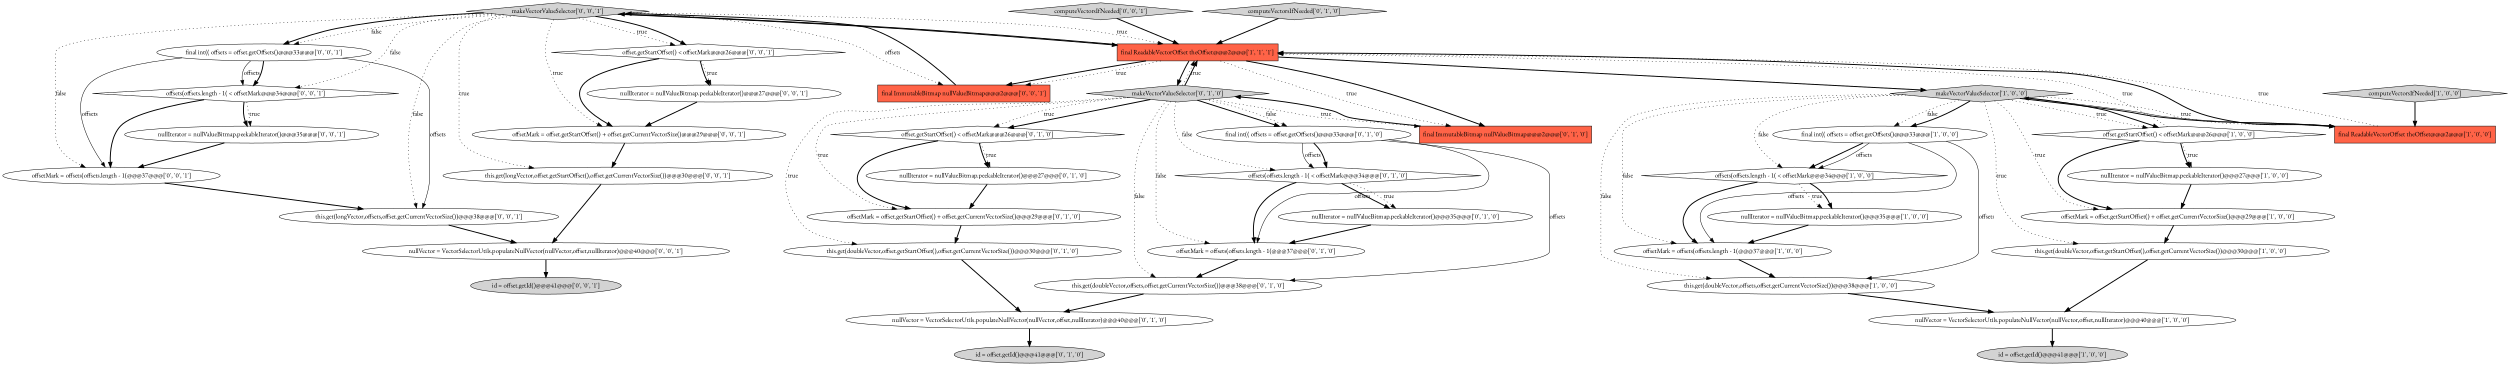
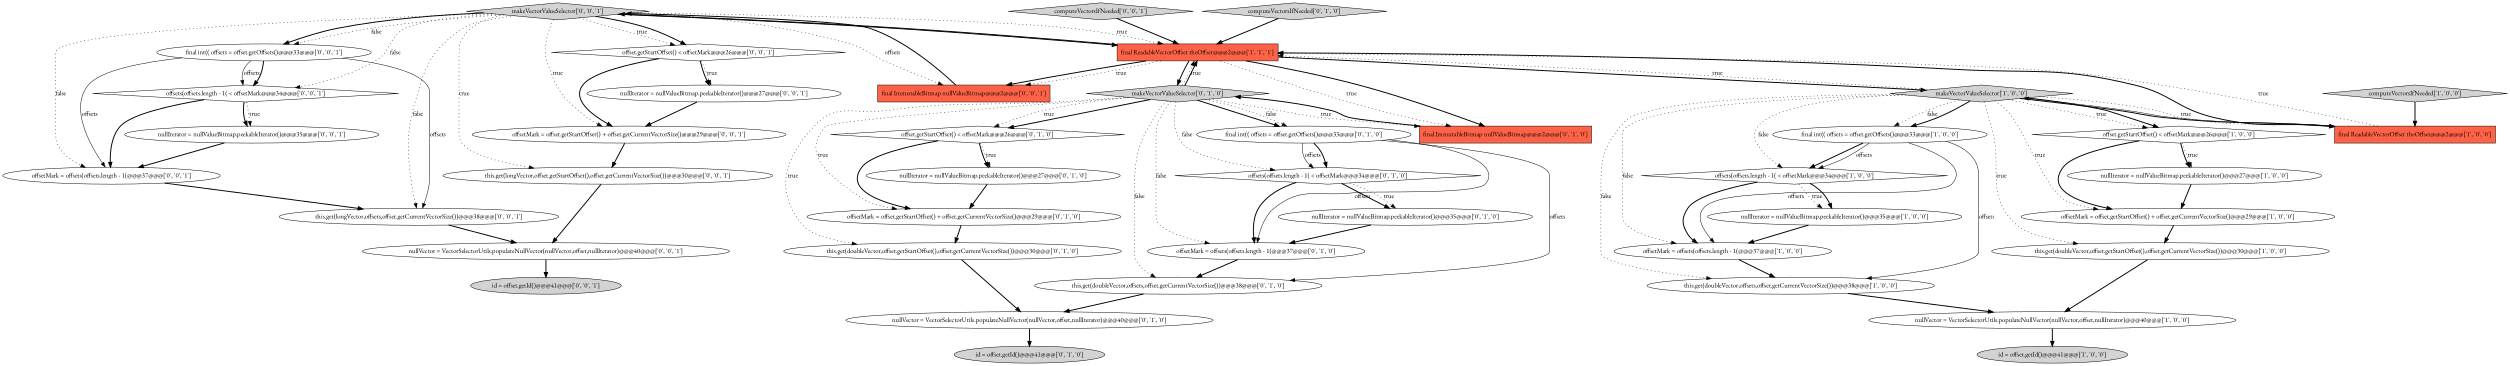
  digraph {
    fontname="EB Garamond"
    node [fillcolor=white fontname="EB Garamond" shape=ellipse style=filled]
    edge [fontname="EB Garamond" style=bold]
    n1 [fillcolor=lightgray label="id = offset.getId()@@@41@@@['0', '0', '1']"]
    n2 [label="offsetMark = offsets(offsets.length - 1(@@@37@@@['0', '0', '1']"]
    n3 [label="this.get(longVector,offsets,offset.getCurrentVectorSize())@@@38@@@['0', '0', '1']"]
    n4 [label="nullVector = VectorSelectorUtils.populateNullVector(nullVector,offset,nullIterator)@@@40@@@['0', '0', '1']"]
    n5 [label="this.get(doubleVector,offset.getStartOffset(),offset.getCurrentVectorSize())@@@30@@@['0', '1', '0']"]
    n6 [label="nullVector = VectorSelectorUtils.populateNullVector(nullVector,offset,nullIterator)@@@40@@@['0', '1', '0']"]
    n7 [fillcolor=lightgray label="id = offset.getId()@@@41@@@['0', '1', '0']"]
    n8 [fillcolor=tomato label="final ReadableVectorOffset theOffset@@@2@@@['1', '1', '1']" shape=box]
    n9 [fillcolor=tomato label="final ImmutableBitmap nullValueBitmap@@@2@@@['0', '0', '1']" shape=box]
    n10 [fillcolor=lightgray label="makeVectorValueSelector['0', '1', '0']" shape=diamond]
    n11 [fillcolor=lightgray label="makeVectorValueSelector['1', '0', '0']" shape=diamond]
    n12 [fillcolor=lightgray label="makeVectorValueSelector['0', '0', '1']" shape=diamond]
    n13 [fillcolor=tomato label="final ImmutableBitmap nullValueBitmap@@@2@@@['0', '1', '0']" shape=box]
    n14 [label="offsets(offsets.length - 1( < offsetMark@@@34@@@['0', '1', '0']" shape=diamond]
    n15 [label="offsetMark = offsets(offsets.length - 1(@@@37@@@['0', '1', '0']"]
    n16 [label="this.get(doubleVector,offsets,offset.getCurrentVectorSize())@@@38@@@['0', '1', '0']"]
    n17 [label="offset.getStartOffset() < offsetMark@@@26@@@['0', '1', '0']" shape=diamond]
    n18 [label="final int(( offsets = offset.getOffsets()@@@33@@@['0', '1', '0']"]
    n19 [label="offsetMark = offset.getStartOffset() + offset.getCurrentVectorSize()@@@29@@@['0', '1', '0']"]
    n20 [label="offset.getStartOffset() < offsetMark@@@26@@@['1', '0', '0']" shape=diamond]
    n21 [label="offsetMark = offset.getStartOffset() + offset.getCurrentVectorSize()@@@29@@@['1', '0', '0']"]
    n22 [label="this.get(doubleVector,offsets,offset.getCurrentVectorSize())@@@38@@@['1', '0', '0']"]
    n23 [label="offsets(offsets.length - 1( < offsetMark@@@34@@@['1', '0', '0']" shape=diamond]
    n24 [fillcolor=tomato label="final ReadableVectorOffset theOffset@@@2@@@['1', '0', '0']" shape=box]
    n25 [label="this.get(doubleVector,offset.getStartOffset(),offset.getCurrentVectorSize())@@@30@@@['1', '0', '0']"]
    n26 [label="offsetMark = offsets(offsets.length - 1(@@@37@@@['1', '0', '0']"]
    n27 [label="final int(( offsets = offset.getOffsets()@@@33@@@['1', '0', '0']"]
    n28 [label="final int(( offsets = offset.getOffsets()@@@33@@@['0', '0', '1']"]
    n29 [label="offsets(offsets.length - 1( < offsetMark@@@34@@@['0', '0', '1']" shape=diamond]
    n30 [label="offsetMark = offset.getStartOffset() + offset.getCurrentVectorSize()@@@29@@@['0', '0', '1']"]
    n31 [label="offset.getStartOffset() < offsetMark@@@26@@@['0', '0', '1']" shape=diamond]
    n32 [label="this.get(longVector,offset.getStartOffset(),offset.getCurrentVectorSize())@@@30@@@['0', '0', '1']"]
    n33 [label="nullIterator = nullValueBitmap.peekableIterator()@@@35@@@['0', '1', '0']"]
    n34 [label="nullIterator = nullValueBitmap.peekableIterator()@@@27@@@['1', '0', '0']"]
    n35 [fillcolor=lightgray label="computeVectorsIfNeeded['0', '0', '1']" shape=diamond]
    n36 [label="nullIterator = nullValueBitmap.peekableIterator()@@@35@@@['0', '0', '1']"]
    n37 [label="nullIterator = nullValueBitmap.peekableIterator()@@@27@@@['0', '1', '0']"]
    n38 [label="nullVector = VectorSelectorUtils.populateNullVector(nullVector,offset,nullIterator)@@@40@@@['1', '0', '0']"]
    n39 [label="nullIterator = nullValueBitmap.peekableIterator()@@@35@@@['1', '0', '0']"]
    n40 [fillcolor=lightgray label="id = offset.getId()@@@41@@@['1', '0', '0']"]
    n41 [label="nullIterator = nullValueBitmap.peekableIterator()@@@27@@@['0', '0', '1']"]
    n42 [fillcolor=lightgray label="computeVectorsIfNeeded['1', '0', '0']" shape=diamond]
    n43 [fillcolor=lightgray label="computeVectorsIfNeeded['0', '1', '0']" shape=diamond]
    n2 -> n3
    n3 -> n4
    n4 -> n1
    n5 -> n6
    n6 -> n7
    n8 -> n9
    n8 -> n9 [label=true style=dotted]
    n8 -> n10
    n8 -> n11
    n8 -> n12
    n8 -> n13 [label=true style=dotted]
    n8 -> n13
    n9 -> n12
    n10 -> n5 [label=true style=dotted]
    n10 -> n8 [label=true style=dotted]
    n10 -> n8
    n10 -> n13 [label=true style=dotted]
    n10 -> n14 [label=false style=dotted]
    n10 -> n15 [label=false style=dotted]
    n10 -> n16 [label=false style=dotted]
    n10 -> n17 [label=true style=dotted]
    n10 -> n17
    n10 -> n18
    n10 -> n18 [label=false style=dotted]
    n10 -> n19 [label=true style=dotted]
-   n20 -> n8 [label=true style=dotted]
+   n11 -> n8 [label=true style=dotted]
    n11 -> n20 [label=true style=dotted]
    n11 -> n20
    n11 -> n21 [label=true style=dotted]
    n11 -> n22 [label=false style=dotted]
    n11 -> n23 [label=false style=dotted]
    n11 -> n24
    n11 -> n24 [label=true style=dotted]
    n11 -> n25 [label=true style=dotted]
    n11 -> n26 [label=false style=dotted]
    n11 -> n27 [label=false style=dotted]
    n11 -> n27
    n12 -> n2 [label=false style=dotted]
    n12 -> n3 [label=false style=dotted]
    n12 -> n8 [label=true style=dotted]
    n12 -> n8
    n12 -> n9 [label=offsets style=dotted]
    n12 -> n28
    n12 -> n28 [label=false style=dotted]
    n12 -> n29 [label=false style=dotted]
    n12 -> n30 [label=true style=dotted]
    n12 -> n31 [label=true style=dotted]
    n12 -> n31
    n12 -> n32 [label=true style=dotted]
    n13 -> n10
    n14 -> n15
    n14 -> n33
    n14 -> n33 [label=true style=dotted]
    n15 -> n16
    n16 -> n6
    n17 -> n19
    n17 -> n37
    n17 -> n37 [label=true style=dotted]
    n18 -> n14 [label=offsets style=solid]
    n18 -> n14
    n18 -> n15 [label=offsets style=solid]
    n18 -> n16 [label=offsets style=solid]
    n19 -> n5
    n20 -> n21
    n20 -> n34
    n20 -> n34 [label=true style=dotted]
    n21 -> n25
    n22 -> n38
    n23 -> n26
    n23 -> n39 [label=true style=dotted]
    n23 -> n39
    n24 -> n8
    n24 -> n8 [label=true style=dotted]
    n24 -> n11 [style=solid]
    n25 -> n38
    n26 -> n22
    n27 -> n22 [label=offsets style=solid]
    n27 -> n23
    n27 -> n23 [label=offsets style=solid]
    n27 -> n26 [label=offsets style=solid]
    n28 -> n2 [label=offsets style=solid]
    n28 -> n3 [label=offsets style=solid]
    n28 -> n29 [label=offsets style=solid]
    n28 -> n29
    n29 -> n2
    n29 -> n36
    n29 -> n36 [label=true style=dotted]
    n30 -> n32
    n31 -> n30
    n31 -> n41
    n31 -> n41 [label=true style=dotted]
    n32 -> n4
    n33 -> n15
    n34 -> n21
    n35 -> n8
    n36 -> n2
    n37 -> n19
    n38 -> n40
    n39 -> n26
    n41 -> n30
    n42 -> n24
    n43 -> n8
  }
